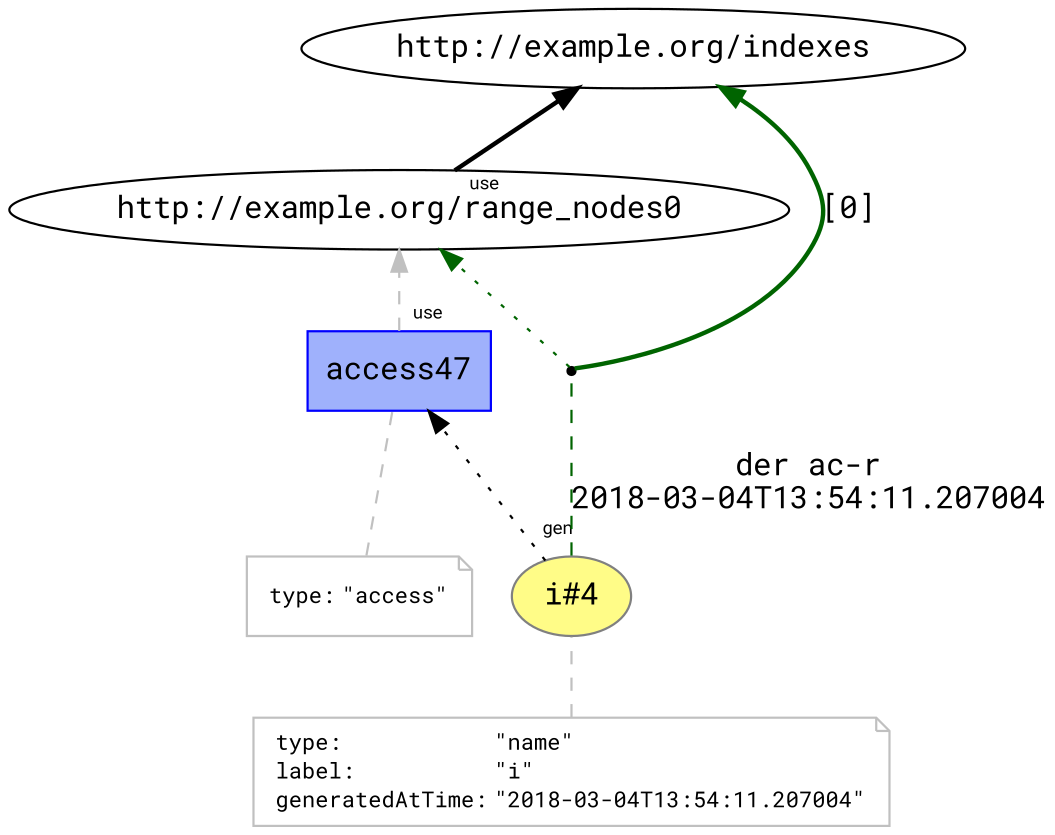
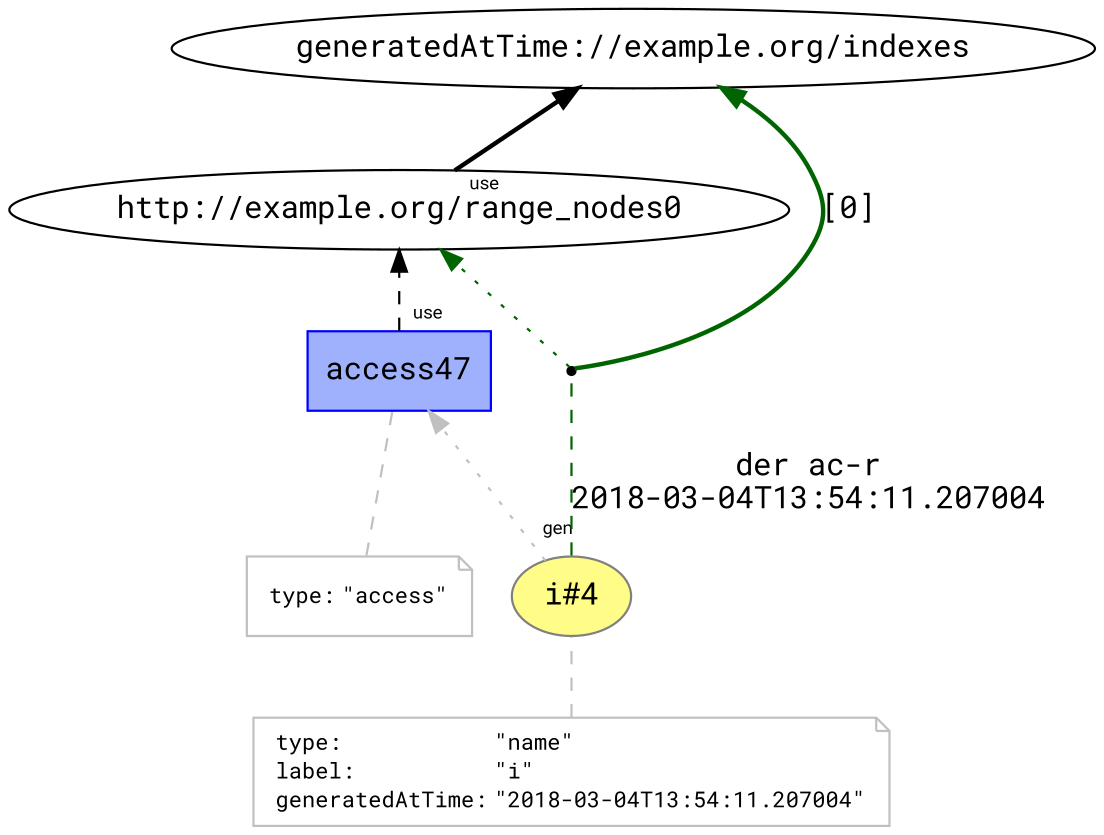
  digraph {
    fontname="Roboto Mono"
    rankdir=BT
    node [fontname="Roboto Mono"]
    edge [fontname="Roboto Mono" style=dashed]
    n1 [color="#808080" fillcolor="#FFFC87" label="i#4" style=filled]
    n2 [color="#0000FF" fillcolor="#9FB1FC" label=access47 shape=polygon sides=4 style=filled]
    bn0 [shape=point]
    "http://example.org/range_nodes0"
-   "http://example.org/indexes"
+   "http://example.org/indexes" [label="generatedAtTime://example.org/indexes"]
    n6 [color=gray fontcolor=black fontsize=10 label=<<TABLE cellpadding="0" border="0"> 	<TR> 	    <TD align="left">type:</TD> 	    <TD align="left">&quot;name&quot;</TD> 	</TR> 	<TR> 	    <TD align="left">label:</TD> 	    <TD align="left">&quot;i&quot;</TD> 	</TR> 	<TR> 	    <TD align="left">generatedAtTime:</TD> 	    <TD align="left">&quot;2018-03-04T13:54:11.207004&quot;</TD> 	</TR> </TABLE>> shape=note]
    n7 [color=gray fontcolor=black fontsize=10 label=<<TABLE cellpadding="0" border="0"> 	<TR> 	    <TD align="left">type:</TD> 	    <TD align="left">&quot;access&quot;</TD> 	</TR> </TABLE>> shape=note]
-   n1 -> n2 [labelangle=60.0 labeldistance=1.5 labelfontsize=8 rotation=20 style=dotted taillabel=gen]
+   n1 -> n2 [labelangle=60.0 labeldistance=1.5 labelfontsize=8 rotation=20 style=dotted taillabel=gen color=gray]
    n1 -> bn0 [arrowhead=none color=darkgreen label="der ac-r\n2018-03-04T13:54:11.207004"]
-   n2 -> "http://example.org/range_nodes0" [labelangle=60.0 labeldistance=1.5 labelfontsize=8 rotation=20 taillabel=use color=gray]
+   n2 -> "http://example.org/range_nodes0" [labelangle=60.0 labeldistance=1.5 labelfontsize=8 rotation=20 taillabel=use]
    bn0 -> "http://example.org/range_nodes0" [color=darkgreen style=dotted]
    bn0 -> "http://example.org/indexes" [color=darkgreen label="[0]" labelangle=60.0 labeldistance=1.5 labelfontsize=8 rotation=20 style=bold]
    "http://example.org/range_nodes0" -> "http://example.org/indexes" [labelangle=60.0 labeldistance=1.5 labelfontsize=8 rotation=20 style=bold taillabel=use]
    n6 -> n1 [arrowhead=none color=gray]
    n7 -> n2 [arrowhead=none color=gray]
  }
